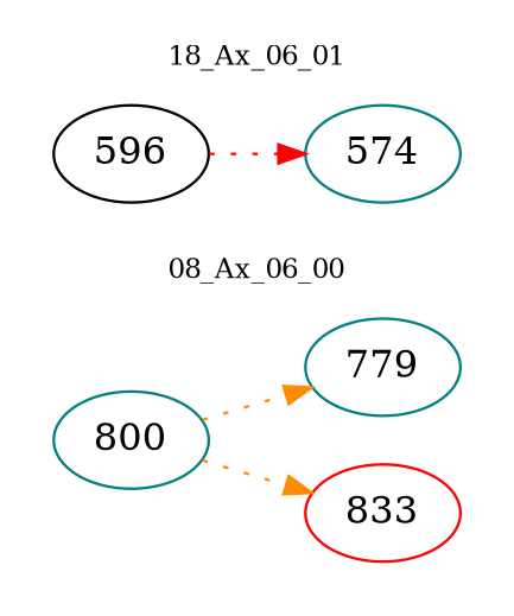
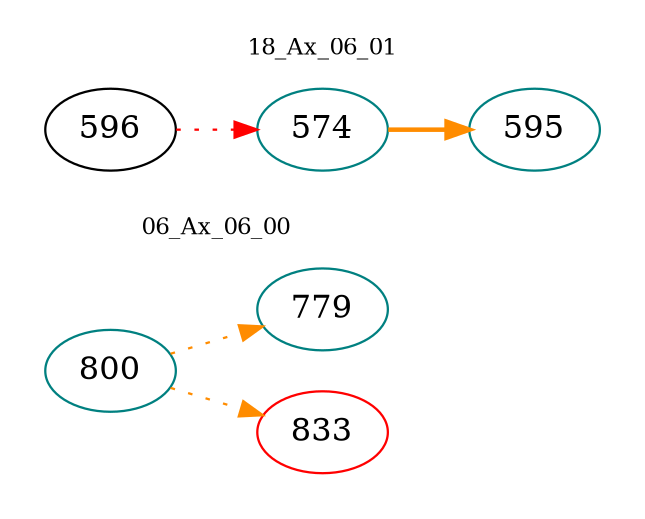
  digraph {
    rankdir=LR
    node [color=teal]
    edge [color=darkorange style=dotted]
    n1 [label=800]
    n2 [color=red label=833]
    n3 [label=779]
    n4 [label=574]
    n5 [color=black label=596]
+   n6 [label=595]
    subgraph cluster_1 {
      color=white
      fontsize=10
-     label="08_Ax_06_00"
+     label="06_Ax_06_00"
      n1
      n2
      n3
    }
    subgraph cluster_2 {
      color=white
      fontsize=10
      label="18_Ax_06_01"
      n4
      n5
+     n6
    }
    n1 -> n2
    n1 -> n3
+   n4 -> n6 [style=bold]
    n5 -> n4 [color=red]
  }
